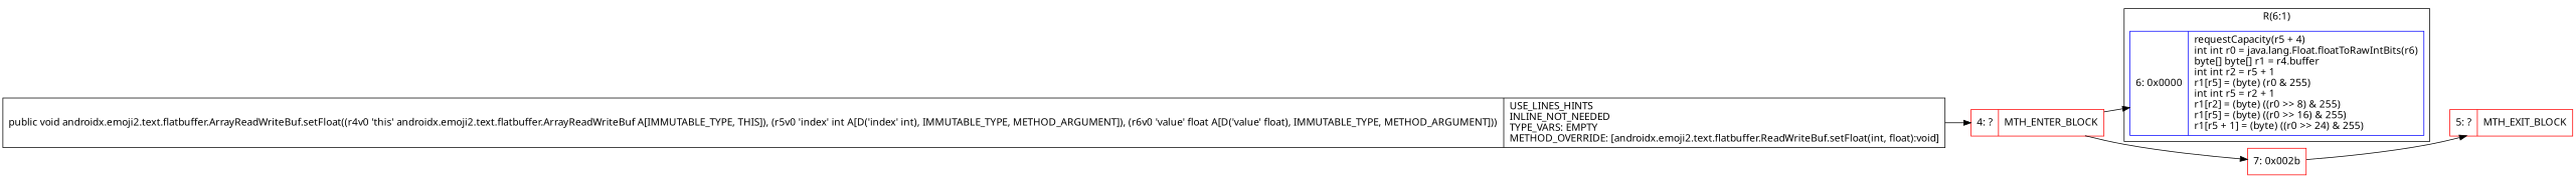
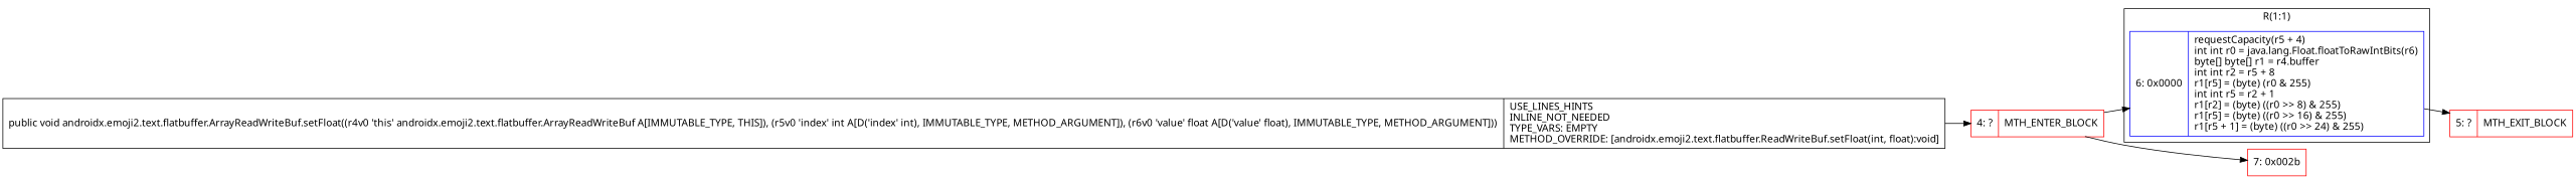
  digraph {
    fontname="Noto Sans"
    rankdir=LR
    node [color=red fontname="Noto Sans" shape=record]
    edge [fontname="Noto Sans"]
-   n1 [color=blue label="{6\:\ 0x0000|requestCapacity(r5 + 4)\lint int r0 = java.lang.Float.floatToRawIntBits(r6)\lbyte[] byte[] r1 = r4.buffer\lint int r2 = r5 + 1\lr1[r5] = (byte) (r0 & 255)\lint int r5 = r2 + 1\lr1[r2] = (byte) ((r0 \>\> 8) & 255)\lr1[r5] = (byte) ((r0 \>\> 16) & 255)\lr1[r5 + 1] = (byte) ((r0 \>\> 24) & 255)\l}"]
+   n1 [color=blue label="{6\:\ 0x0000|requestCapacity(r5 + 4)\lint int r0 = java.lang.Float.floatToRawIntBits(r6)\lbyte[] byte[] r1 = r4.buffer\lint int r2 = r5 + 8\lr1[r5] = (byte) (r0 & 255)\lint int r5 = r2 + 1\lr1[r2] = (byte) ((r0 \>\> 8) & 255)\lr1[r5] = (byte) ((r0 \>\> 16) & 255)\lr1[r5 + 1] = (byte) ((r0 \>\> 24) & 255)\l}"]
    n2 [label="{7\:\ 0x002b}"]
    n3 [label="{5\:\ ?|MTH_EXIT_BLOCK\l}"]
    n4 [label="{4\:\ ?|MTH_ENTER_BLOCK\l}"]
    n5 [label="{public void androidx.emoji2.text.flatbuffer.ArrayReadWriteBuf.setFloat((r4v0 'this' androidx.emoji2.text.flatbuffer.ArrayReadWriteBuf A[IMMUTABLE_TYPE, THIS]), (r5v0 'index' int A[D('index' int), IMMUTABLE_TYPE, METHOD_ARGUMENT]), (r6v0 'value' float A[D('value' float), IMMUTABLE_TYPE, METHOD_ARGUMENT]))  | USE_LINES_HINTS\lINLINE_NOT_NEEDED\lTYPE_VARS: EMPTY\lMETHOD_OVERRIDE: [androidx.emoji2.text.flatbuffer.ReadWriteBuf.setFloat(int, float):void]\l}" color=""]
    subgraph cluster_1 {
-     label="R(6:1)"
+     label="R(1:1)"
      n1
    }
-   n2 -> n3
+   n1 -> n3
    n4 -> n1
    n4 -> n2
    n5 -> n4
  }
